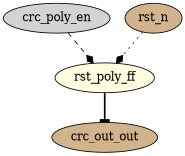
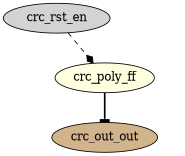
  strict digraph {
    node [complexity=3 fillcolor=tan style=filled]
    edge [arrowhead=diamond]
-   crc_poly_en [fillcolor=lightgrey importance=0.0279811511499 rank=0.00932705038329]
-   crc_poly_ff [complexity=2 fillcolor=lightyellow importance=0.0220475924004 rank=0.0110237962002 label=rst_poly_ff]
+   crc_poly_en [fillcolor=lightgrey importance=0.0279811511499 rank=0.00932705038329 label=crc_rst_en]
+   crc_poly_ff [complexity=2 fillcolor=lightyellow importance=0.0220475924004 rank=0.0110237962002]
    n3 [complexity=0 importance=0.009156314716 label=crc_out_out rank=0.0]
-   rst_n [importance=0.0500287435502 rank=0.0166762478501]
    crc_poly_en -> crc_poly_ff [style=dashed]
    crc_poly_ff -> n3 [arrowhead=tee style=bold]
-   rst_n -> crc_poly_ff [style=dotted]
  }
